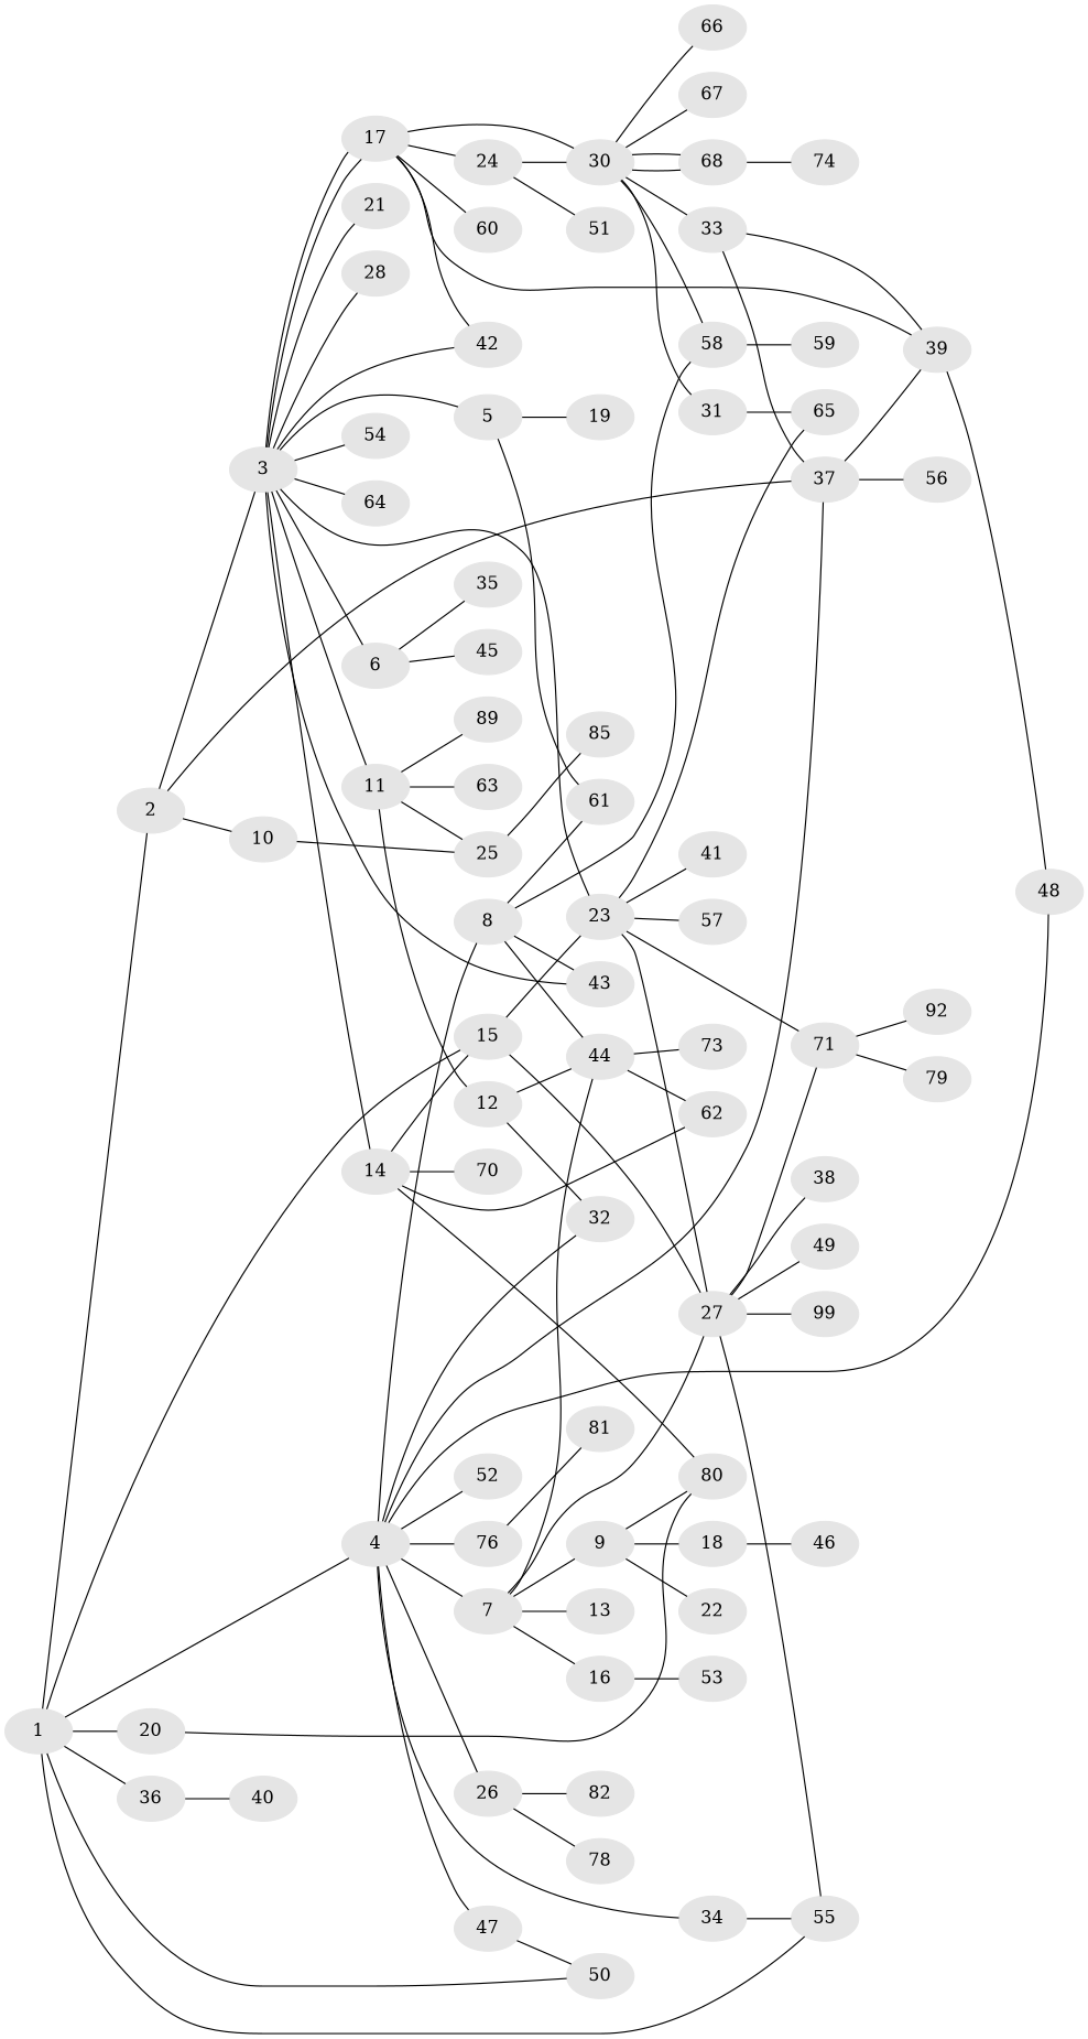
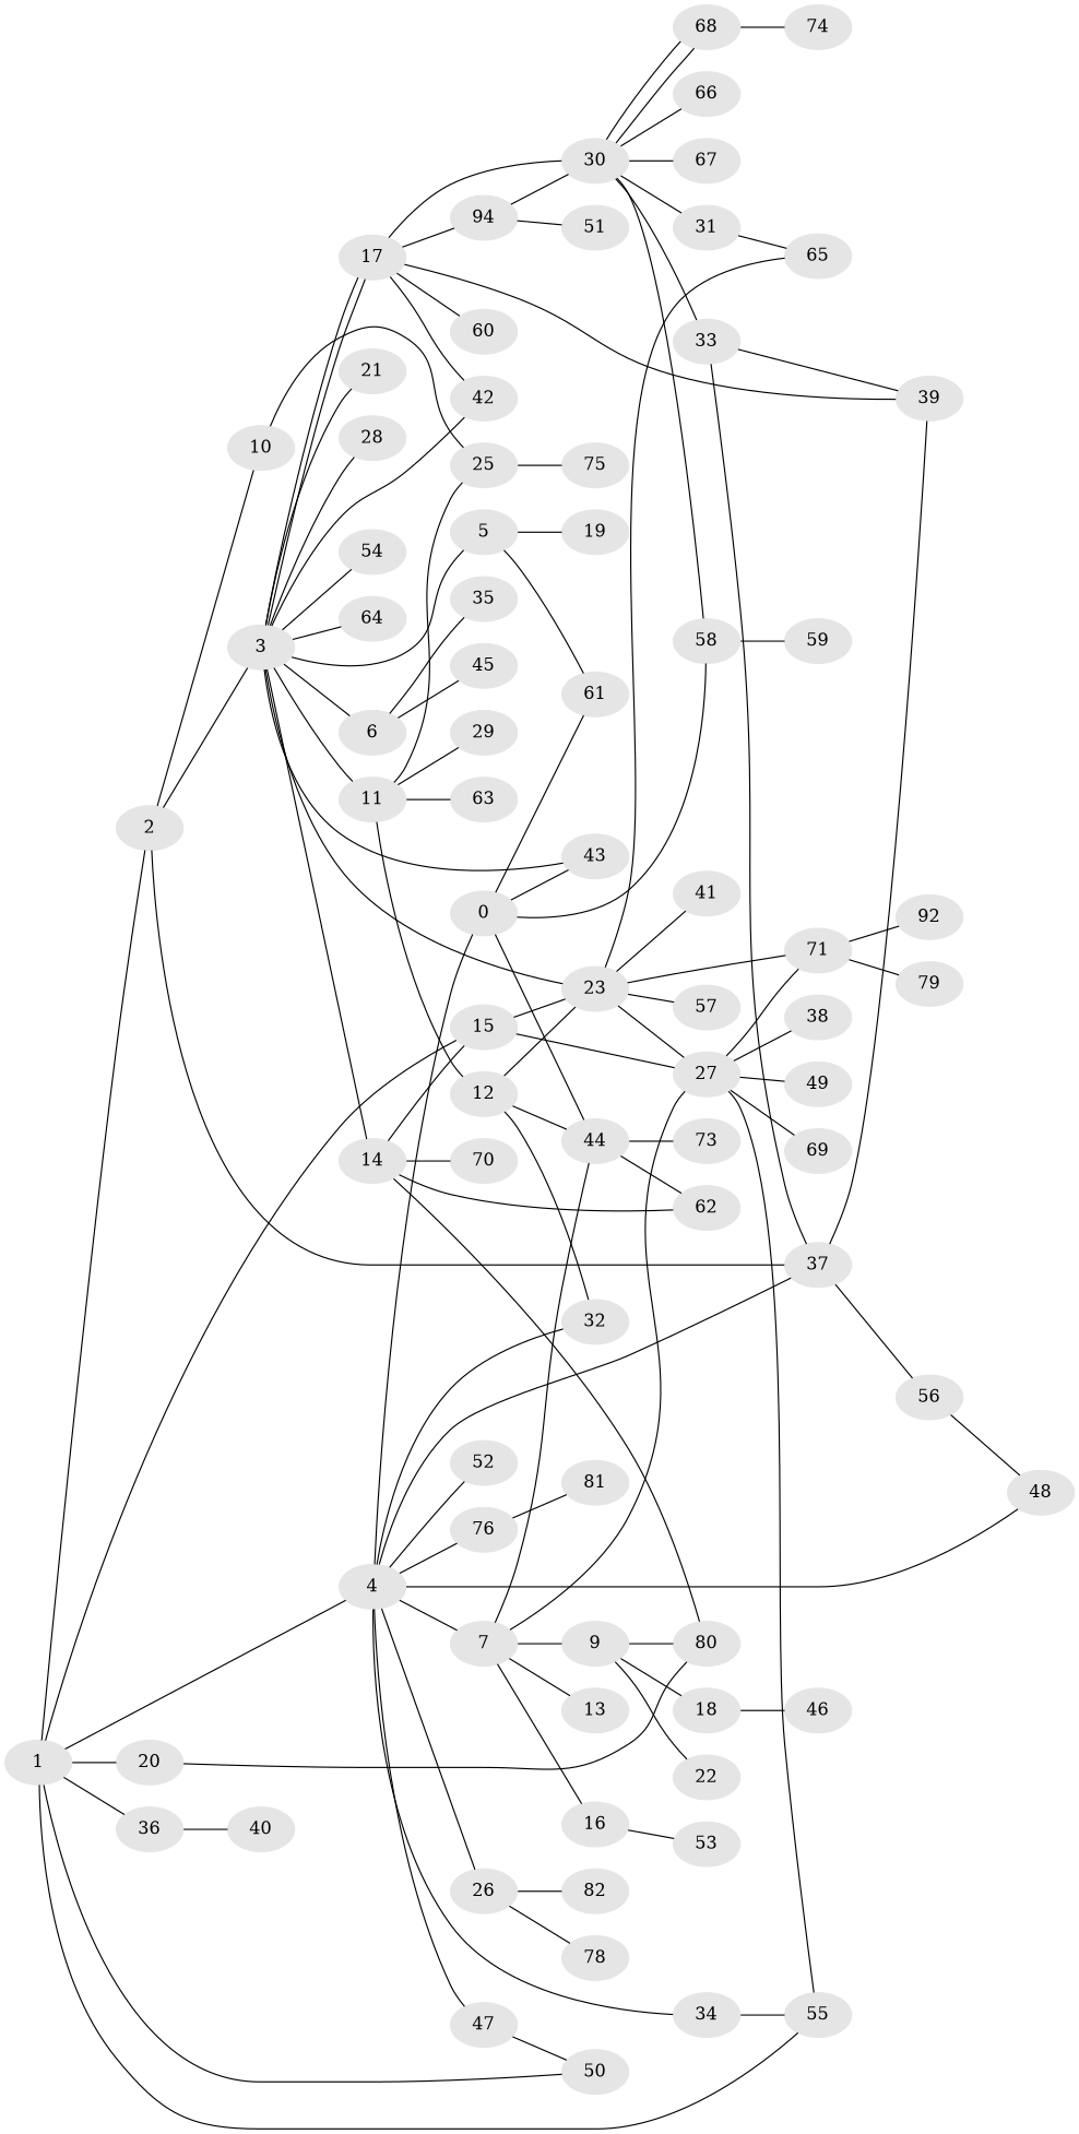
  graph {
    rankdir=LR
    node [color=gray90 style=filled]
    1
    2
    4
    15
    20
    36
    55
    50
    3
    10
    37
    48
    7
-   8
+   8 [label=0]
    26
    32
    34
    47
    52
    76
    23
    27
    80
    40
    5
    6
    11
    14
    17
    21
    28
    42
    43
    54
    64
    25
    39
    56
    19
    61
    35
    45
    12
-   29 [label=89]
+   29
    63
    62
    70
-   24
+   24 [label=94]
    30
    60
    41
    57
    65
    71
    9
    13
    16
    44
    58
    78
    82
    81
    18
    22
    53
    38
    49
-   69 [label=99]
+   69
    73
    59
    46
-   75 [label=85]
+   75
    51
    31
    33
    66
    67
    68
    n79 [label=92]
    79
    74
    1 -- 2
    1 -- 4
    1 -- 15
    1 -- 20
    1 -- 36
    1 -- 55
    1 -- 50
    2 -- 3
    2 -- 10
    2 -- 37
    4 -- 37
    4 -- 48
    4 -- 7
    4 -- 8
    4 -- 26
    4 -- 32
    4 -- 34
    4 -- 47
    4 -- 52
    4 -- 76
    15 -- 23
    15 -- 27
    20 -- 80
    36 -- 40
    3 -- 23
    3 -- 5
    3 -- 6
    3 -- 11
    3 -- 14
    3 -- 17
    3 -- 17
    3 -- 21
    3 -- 28
    3 -- 42
    3 -- 43
    3 -- 54
    3 -- 64
    10 -- 25
    37 -- 39
    37 -- 56
    7 -- 27
    7 -- 9
    7 -- 13
    7 -- 16
    7 -- 44
    8 -- 43
    8 -- 61
    8 -- 44
    8 -- 58
    26 -- 78
    26 -- 82
    34 -- 55
    47 -- 50
    76 -- 81
    23 -- 27
    23 -- 41
    23 -- 57
    23 -- 65
    23 -- 71
    27 -- 55
    27 -- 71
    27 -- 38
    27 -- 49
    27 -- 69
    5 -- 19
    5 -- 61
    6 -- 35
    6 -- 45
    11 -- 25
    11 -- 12
    11 -- 29
    11 -- 63
    14 -- 15
    14 -- 80
    14 -- 62
    14 -- 70
    17 -- 42
    17 -- 39
    17 -- 24
    17 -- 30
    17 -- 60
    25 -- 75
-   39 -- 48
+   56 -- 48
    12 -- 32
+   12 -- 23
    12 -- 44
    24 -- 30
    24 -- 51
    30 -- 58
    30 -- 31
    30 -- 33
    30 -- 66
    30 -- 67
    30 -- 68
    30 -- 68
    71 -- n79
    71 -- 79
    9 -- 80
    9 -- 18
    9 -- 22
    16 -- 53
    44 -- 62
    44 -- 73
    58 -- 59
    18 -- 46
    31 -- 65
    33 -- 37
    33 -- 39
    68 -- 74
  }
